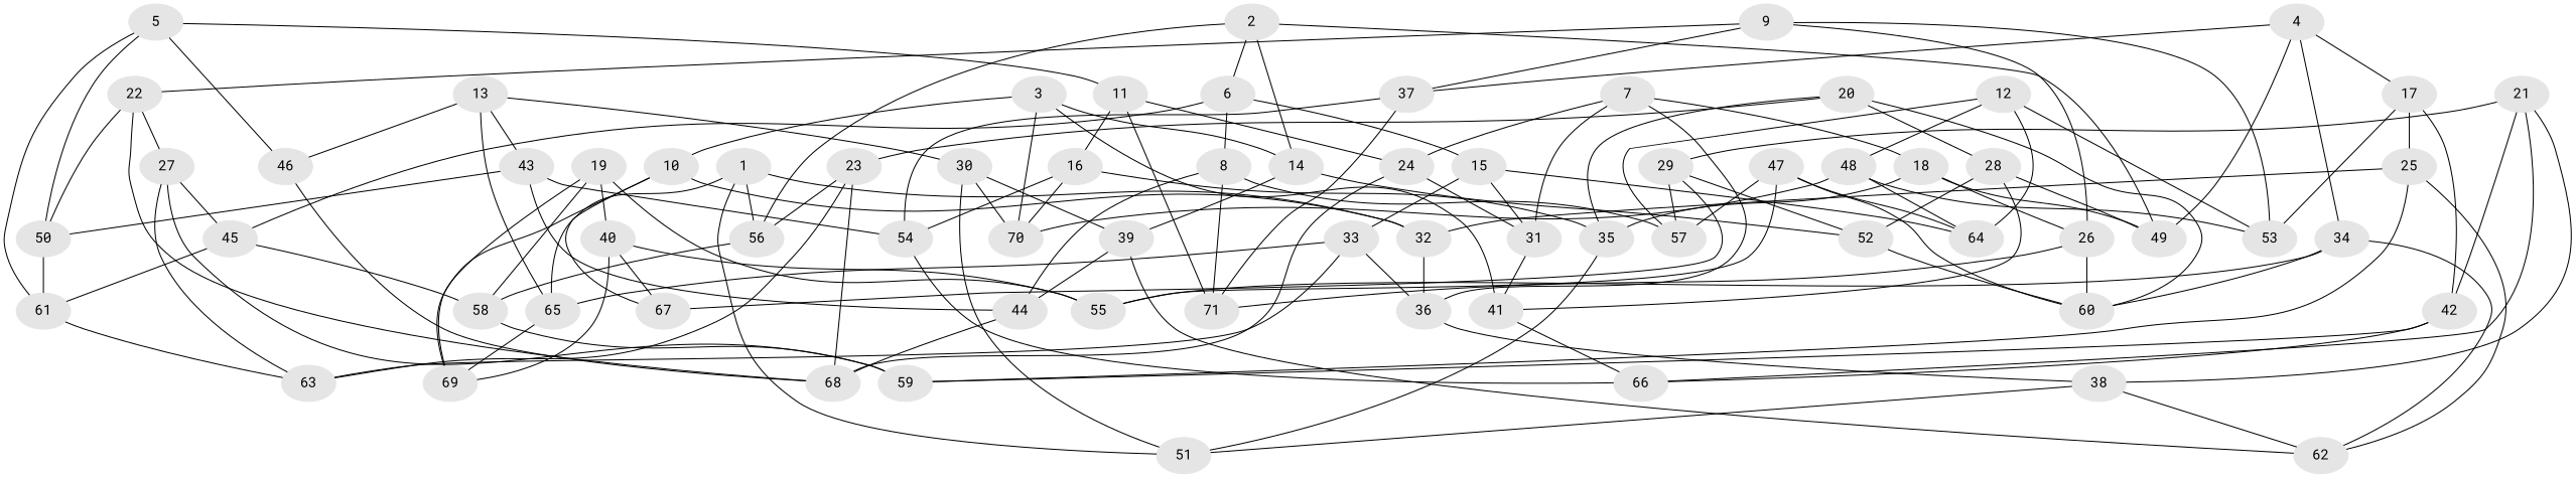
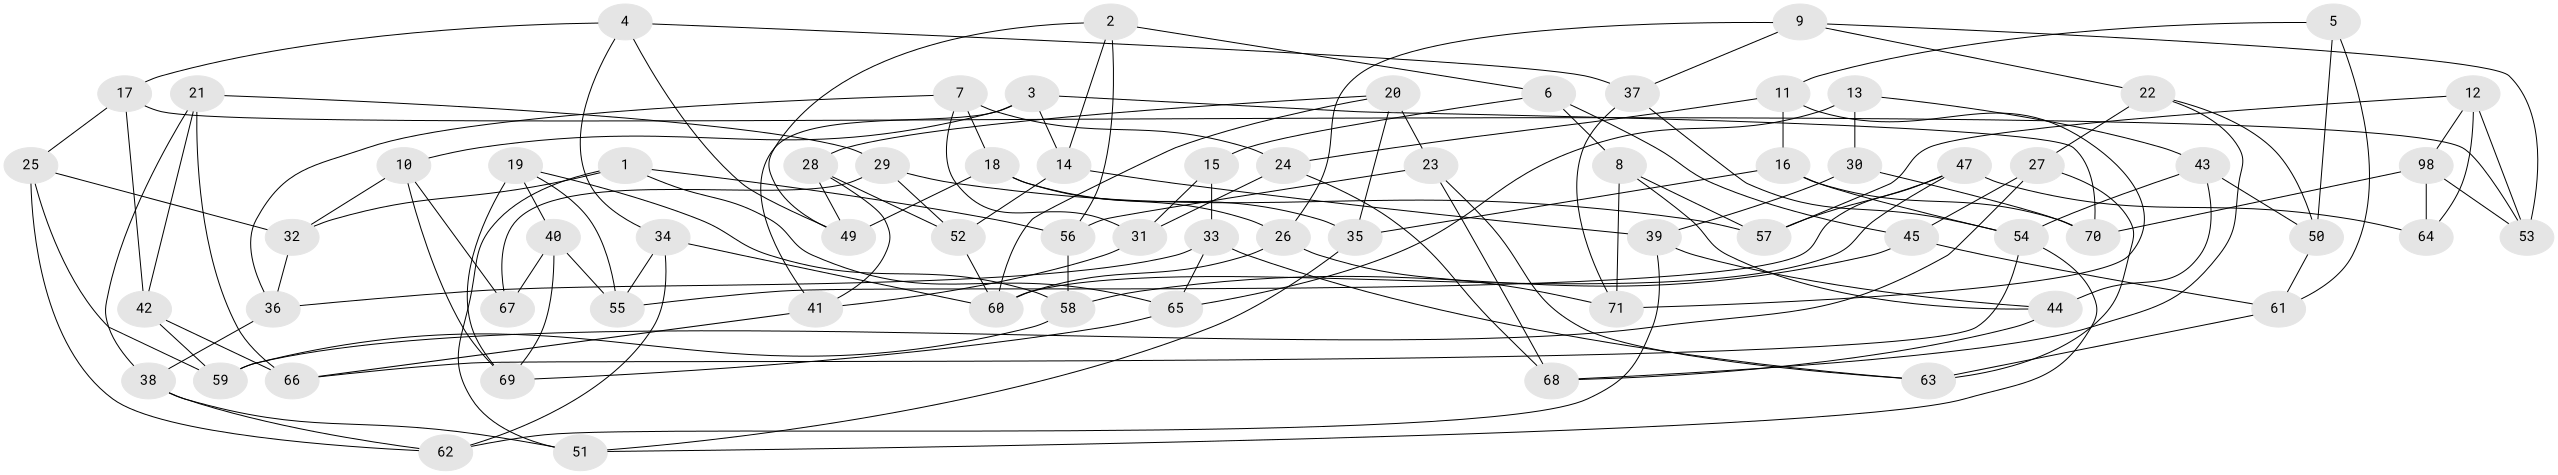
  graph {
    fontname="Roboto Mono"
    node [color=gray90 fontname="Roboto Mono" style=filled]
    edge [fontname="Roboto Mono"]
    1
    32
    51
    56
    65
    36
    58
    69
    2
    6
    14
    49
    8
    15
    45
    39
    52
    3
    10
    41
    70
    67
    66
    4
    17
    34
    37
    53
    25
    42
    55
    60
    62
    71
    54
    5
    11
-   46
    50
    61
    24
    16
    68
    63
    44
    57
    31
    64
    33
    7
    18
    26
    35
    38
    9
    22
    27
    12
-   48
+   48 [label=98]
    13
    30
    43
    59
    19
    40
    20
    23
    28
    21
    29
    47
    1 -- 32
    1 -- 51
    1 -- 56
    1 -- 65
    32 -- 36
    56 -- 58
    65 -- 69
    36 -- 38
    58 -- 59
    2 -- 56
    2 -- 6
    2 -- 14
    2 -- 49
    6 -- 8
    6 -- 15
    6 -- 45
    14 -- 39
    14 -- 52
    8 -- 71
    8 -- 44
    8 -- 57
    15 -- 31
-   15 -- 64
    15 -- 33
    45 -- 58
    45 -- 61
    39 -- 62
    39 -- 44
    52 -- 60
    3 -- 14
    3 -- 10
    3 -- 41
    3 -- 70
    10 -- 32
    10 -- 69
    10 -- 67
    41 -- 66
    4 -- 49
    4 -- 17
    4 -- 34
    4 -- 37
    17 -- 53
    17 -- 25
    17 -- 42
    34 -- 55
    34 -- 60
    34 -- 62
    37 -- 71
    37 -- 54
    25 -- 32
    25 -- 62
    25 -- 59
    42 -- 66
    42 -- 59
    54 -- 66
    5 -- 11
-   5 -- 46
    5 -- 50
    5 -- 61
    11 -- 71
    11 -- 24
    11 -- 16
-   46 -- 68
    50 -- 61
    61 -- 63
    24 -- 68
    24 -- 31
    16 -- 70
    16 -- 54
    16 -- 35
    44 -- 68
    31 -- 41
    33 -- 65
    33 -- 36
    33 -- 63
    7 -- 36
    7 -- 24
    7 -- 31
    7 -- 18
    18 -- 49
    18 -- 26
    18 -- 35
    26 -- 60
    26 -- 71
    35 -- 51
    38 -- 51
    38 -- 62
    9 -- 37
    9 -- 53
    9 -- 26
    9 -- 22
    22 -- 50
    22 -- 68
    22 -- 27
    27 -- 45
    27 -- 63
    27 -- 59
    12 -- 53
    12 -- 57
    12 -- 64
    12 -- 48
    48 -- 70
    48 -- 53
    48 -- 64
    13 -- 65
-   13 -- 46
    13 -- 30
    13 -- 43
-   30 -- 51
+   54 -- 51
    30 -- 39
    30 -- 70
    43 -- 54
    43 -- 50
    43 -- 44
    19 -- 58
    19 -- 69
    19 -- 55
    19 -- 40
    40 -- 69
    40 -- 67
    40 -- 55
    20 -- 60
    20 -- 35
    20 -- 23
    20 -- 28
    23 -- 56
    23 -- 68
    23 -- 63
    28 -- 49
    28 -- 52
    28 -- 41
    21 -- 66
    21 -- 42
    21 -- 38
    21 -- 29
    29 -- 52
    29 -- 67
    29 -- 57
    47 -- 55
    47 -- 60
    47 -- 57
    47 -- 64
  }
